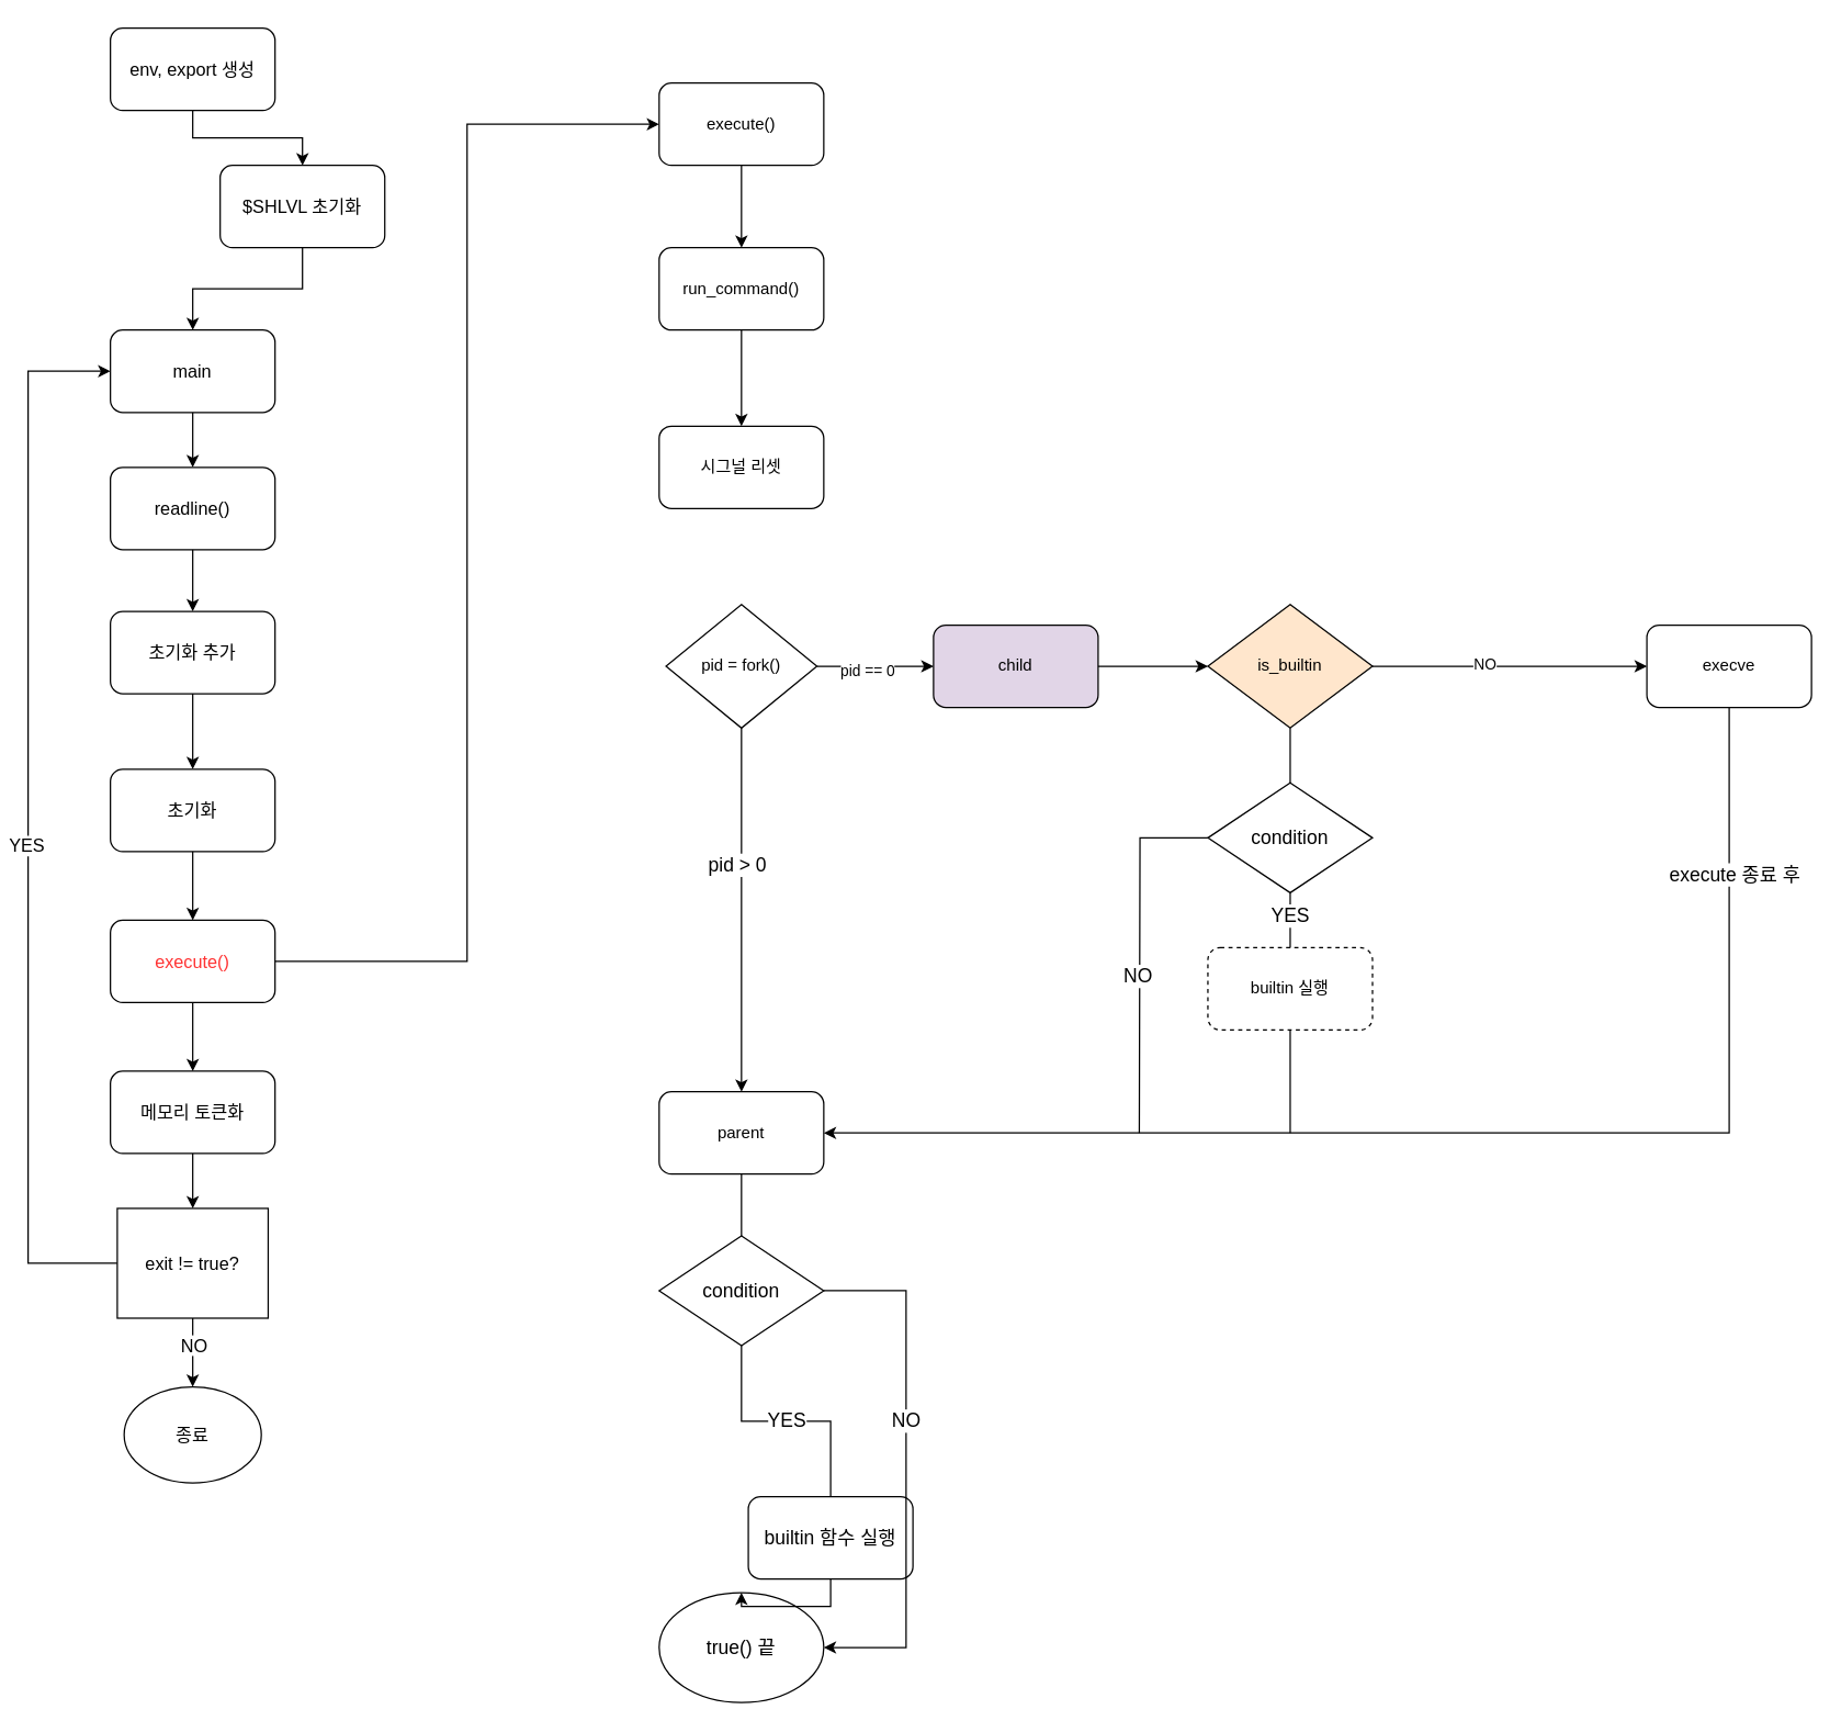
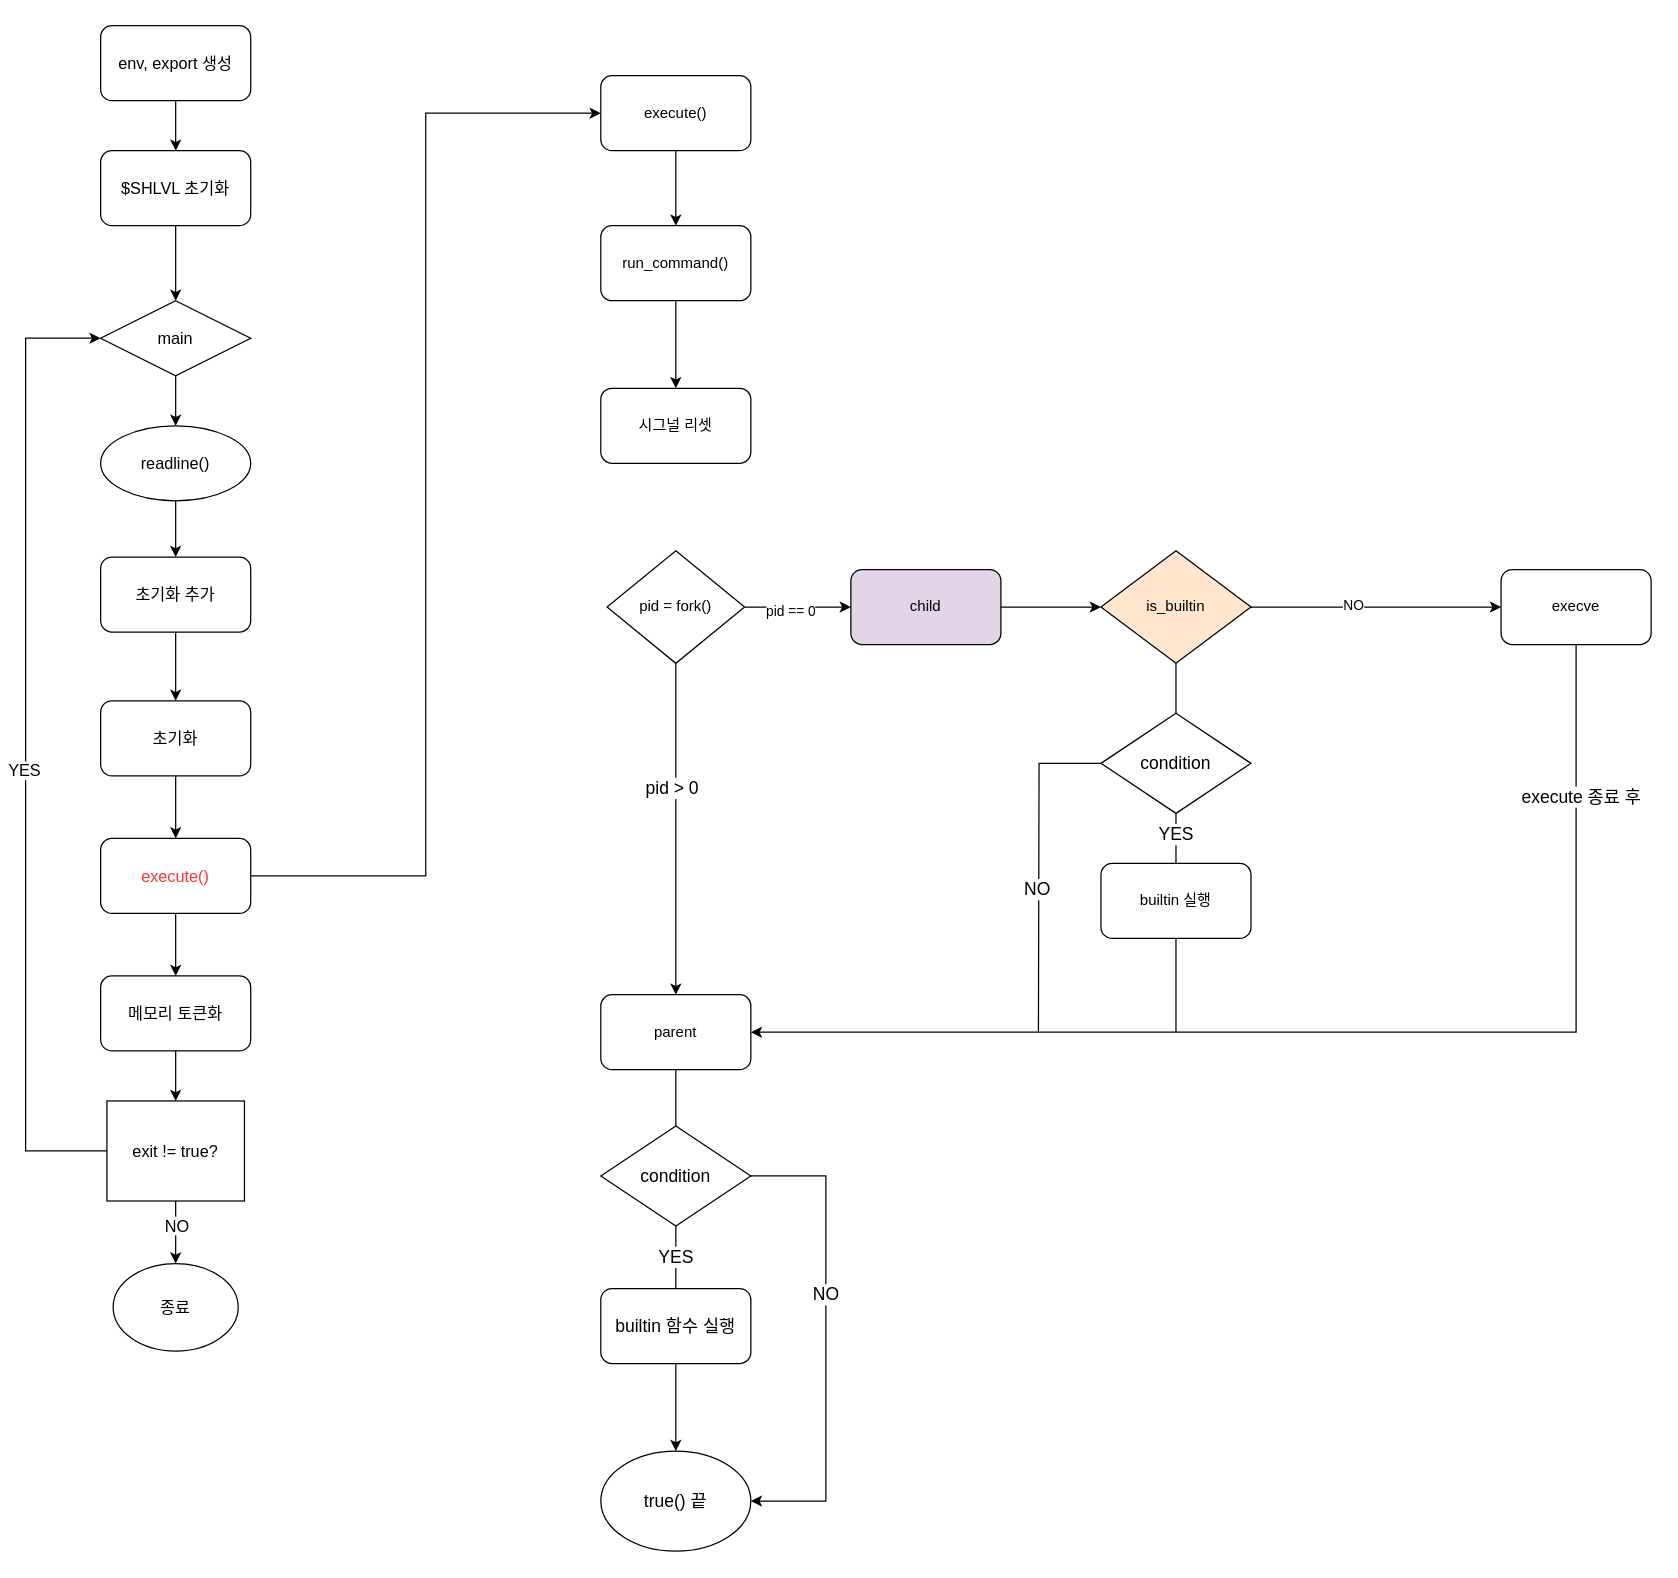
  <mxCell id="0" />
  <mxCell id="1" parent="0" />
  <mxCell id="2" value="" style="edgeStyle=orthogonalEdgeStyle;rounded=0;orthogonalLoop=1;jettySize=auto;html=1;fontSize=13;" parent="1" source="3" target="9" edge="1"><mxGeometry relative="1" as="geometry" /></mxCell>
- <mxCell id="3" value="main" style="rounded=1;whiteSpace=wrap;html=1;fontSize=13;" parent="1" vertex="1"><mxGeometry x="80" y="240" width="120" height="60" as="geometry" /></mxCell>
+ <mxCell id="3" value="main" style="rhombus;whiteSpace=wrap;html=1;fontSize=13;" parent="1" vertex="1"><mxGeometry x="80" y="240" width="120" height="60" as="geometry" /></mxCell>
  <mxCell id="4" value="" style="edgeStyle=orthogonalEdgeStyle;rounded=0;orthogonalLoop=1;jettySize=auto;html=1;fontSize=13;" parent="1" source="5" target="7" edge="1"><mxGeometry relative="1" as="geometry" /></mxCell>
  <mxCell id="5" value="env, export 생성" style="rounded=1;whiteSpace=wrap;html=1;fontSize=13;" parent="1" vertex="1"><mxGeometry x="80" y="20" width="120" height="60" as="geometry" /></mxCell>
  <mxCell id="6" value="" style="edgeStyle=orthogonalEdgeStyle;rounded=0;orthogonalLoop=1;jettySize=auto;html=1;fontSize=13;" parent="1" source="7" target="3" edge="1"><mxGeometry relative="1" as="geometry" /></mxCell>
- <mxCell id="7" value="$SHLVL 초기화" style="rounded=1;whiteSpace=wrap;html=1;fontSize=13;" parent="1" vertex="1"><mxGeometry x="160" y="120" width="120" height="60" as="geometry" /></mxCell>
+ <mxCell id="7" value="$SHLVL 초기화" style="rounded=1;whiteSpace=wrap;html=1;fontSize=13;" parent="1" vertex="1"><mxGeometry x="80" y="120" width="120" height="60" as="geometry" /></mxCell>
  <mxCell id="8" value="" style="edgeStyle=orthogonalEdgeStyle;rounded=0;orthogonalLoop=1;jettySize=auto;html=1;fontSize=13;" parent="1" source="9" target="11" edge="1"><mxGeometry relative="1" as="geometry" /></mxCell>
- <mxCell id="9" value="readline()" style="rounded=1;whiteSpace=wrap;html=1;fontSize=13;" parent="1" vertex="1"><mxGeometry x="80" y="340" width="120" height="60" as="geometry" /></mxCell>
+ <mxCell id="9" value="readline()" style="ellipse;whiteSpace=wrap;html=1;fontSize=13;" parent="1" vertex="1"><mxGeometry x="80" y="340" width="120" height="60" as="geometry" /></mxCell>
  <mxCell id="10" value="" style="edgeStyle=orthogonalEdgeStyle;rounded=0;orthogonalLoop=1;jettySize=auto;html=1;fontSize=13;fontColor=#FF3333;" parent="1" source="11" target="13" edge="1"><mxGeometry relative="1" as="geometry" /></mxCell>
  <mxCell id="11" value="초기화 추가" style="rounded=1;whiteSpace=wrap;html=1;fontSize=13;" parent="1" vertex="1"><mxGeometry x="80" y="445" width="120" height="60" as="geometry" /></mxCell>
  <mxCell id="12" value="" style="edgeStyle=orthogonalEdgeStyle;rounded=0;orthogonalLoop=1;jettySize=auto;html=1;fontSize=13;fontColor=#000000;" parent="1" source="13" target="16" edge="1"><mxGeometry relative="1" as="geometry" /></mxCell>
  <mxCell id="13" value="초기화" style="rounded=1;whiteSpace=wrap;html=1;fontSize=13;" parent="1" vertex="1"><mxGeometry x="80" y="560" width="120" height="60" as="geometry" /></mxCell>
  <mxCell id="14" value="" style="edgeStyle=orthogonalEdgeStyle;rounded=0;orthogonalLoop=1;jettySize=auto;html=1;fontSize=13;fontColor=#000000;" parent="1" source="16" target="18" edge="1"><mxGeometry relative="1" as="geometry" /></mxCell>
  <mxCell id="15" style="edgeStyle=orthogonalEdgeStyle;rounded=0;orthogonalLoop=1;jettySize=auto;html=1;exitX=1;exitY=0.5;exitDx=0;exitDy=0;entryX=0;entryY=0.5;entryDx=0;entryDy=0;fontSize=14;endArrow=classic;endFill=1;strokeColor=default;" edge="1" parent="1" source="16" target="26"><mxGeometry relative="1" as="geometry" /></mxCell>
  <mxCell id="16" value="execute()" style="rounded=1;whiteSpace=wrap;html=1;fontSize=13;fontColor=#FF3333;" parent="1" vertex="1"><mxGeometry x="80" y="670" width="120" height="60" as="geometry" /></mxCell>
  <mxCell id="17" value="" style="edgeStyle=orthogonalEdgeStyle;rounded=0;orthogonalLoop=1;jettySize=auto;html=1;fontSize=13;fontColor=#000000;" parent="1" source="18" target="23" edge="1"><mxGeometry relative="1" as="geometry" /></mxCell>
  <mxCell id="18" value="메모리 토큰화" style="rounded=1;whiteSpace=wrap;html=1;fontSize=13;fontColor=#000000;" parent="1" vertex="1"><mxGeometry x="80" y="780" width="120" height="60" as="geometry" /></mxCell>
  <mxCell id="19" style="edgeStyle=orthogonalEdgeStyle;rounded=0;orthogonalLoop=1;jettySize=auto;html=1;exitX=0;exitY=0.5;exitDx=0;exitDy=0;entryX=0;entryY=0.5;entryDx=0;entryDy=0;fontSize=13;fontColor=#000000;" parent="1" source="23" target="3" edge="1"><mxGeometry relative="1" as="geometry"><Array as="points"><mxPoint x="20" y="920" /><mxPoint x="20" y="270" /></Array></mxGeometry></mxCell>
  <mxCell id="20" value="YES" style="edgeLabel;html=1;align=center;verticalAlign=middle;resizable=0;points=[];fontSize=13;fontColor=#000000;" parent="19" vertex="1" connectable="0"><mxGeometry x="-0.044" y="2" relative="1" as="geometry"><mxPoint as="offset" /></mxGeometry></mxCell>
  <mxCell id="21" value="" style="edgeStyle=orthogonalEdgeStyle;rounded=0;orthogonalLoop=1;jettySize=auto;html=1;fontSize=13;fontColor=#000000;" parent="1" source="23" target="24" edge="1"><mxGeometry relative="1" as="geometry" /></mxCell>
  <mxCell id="22" value="NO" style="edgeLabel;html=1;align=center;verticalAlign=middle;resizable=0;points=[];fontSize=13;fontColor=#000000;" parent="21" vertex="1" connectable="0"><mxGeometry x="-0.257" relative="1" as="geometry"><mxPoint as="offset" /></mxGeometry></mxCell>
  <mxCell id="23" value="exit != true?" style="whiteSpace=wrap;html=1;fontSize=13;fontColor=#000000;rounded=0;" parent="1" vertex="1"><mxGeometry x="85" y="880" width="110" height="80" as="geometry" /></mxCell>
  <mxCell id="24" value="종료" style="ellipse;whiteSpace=wrap;html=1;fontSize=13;fontColor=#000000;" parent="1" vertex="1"><mxGeometry x="90" y="1010" width="100" height="70" as="geometry" /></mxCell>
  <mxCell id="25" value="" style="group" vertex="1" connectable="0" parent="1"><mxGeometry x="480" y="60" width="840" height="1180" as="geometry" /></mxCell>
  <mxCell id="26" value="execute()" style="rounded=1;whiteSpace=wrap;html=1;" vertex="1" parent="25"><mxGeometry width="120" height="60" as="geometry" /></mxCell>
  <mxCell id="27" value="run_command()" style="rounded=1;whiteSpace=wrap;html=1;" vertex="1" parent="25"><mxGeometry y="120" width="120" height="60" as="geometry" /></mxCell>
  <mxCell id="28" value="" style="edgeStyle=orthogonalEdgeStyle;rounded=0;orthogonalLoop=1;jettySize=auto;html=1;" edge="1" parent="25" source="26" target="27"><mxGeometry relative="1" as="geometry" /></mxCell>
  <mxCell id="29" value="시그널 리셋" style="rounded=1;whiteSpace=wrap;html=1;" vertex="1" parent="25"><mxGeometry y="250" width="120" height="60" as="geometry" /></mxCell>
  <mxCell id="30" value="" style="edgeStyle=orthogonalEdgeStyle;rounded=0;orthogonalLoop=1;jettySize=auto;html=1;" edge="1" parent="25" source="27" target="29"><mxGeometry relative="1" as="geometry" /></mxCell>
  <mxCell id="31" value="child" style="rounded=1;whiteSpace=wrap;html=1;fillColor=#e1d5e7;" vertex="1" parent="25"><mxGeometry x="200" y="395" width="120" height="60" as="geometry" /></mxCell>
  <mxCell id="32" value="" style="edgeStyle=orthogonalEdgeStyle;rounded=0;orthogonalLoop=1;jettySize=auto;html=1;" edge="1" parent="25" source="34" target="31"><mxGeometry relative="1" as="geometry" /></mxCell>
  <mxCell id="33" value="pid == 0" style="edgeLabel;html=1;align=center;verticalAlign=middle;resizable=0;points=[];" vertex="1" connectable="0" parent="32"><mxGeometry x="-0.153" y="-3" relative="1" as="geometry"><mxPoint as="offset" /></mxGeometry></mxCell>
  <mxCell id="34" value="pid = fork()" style="rhombus;whiteSpace=wrap;html=1;" vertex="1" parent="25"><mxGeometry x="5" y="380" width="110" height="90" as="geometry" /></mxCell>
  <mxCell id="35" value="parent" style="rounded=1;whiteSpace=wrap;html=1;" vertex="1" parent="25"><mxGeometry y="735" width="120" height="60" as="geometry" /></mxCell>
  <mxCell id="36" value="" style="edgeStyle=orthogonalEdgeStyle;rounded=0;orthogonalLoop=1;jettySize=auto;html=1;" edge="1" parent="25" source="34" target="35"><mxGeometry relative="1" as="geometry" /></mxCell>
  <mxCell id="37" value="&lt;font style=&quot;font-size: 14px&quot;&gt;pid &amp;gt; 0&lt;/font&gt;" style="edgeLabel;html=1;align=center;verticalAlign=middle;resizable=0;points=[];" vertex="1" connectable="0" parent="36"><mxGeometry x="-0.25" y="-4" relative="1" as="geometry"><mxPoint as="offset" /></mxGeometry></mxCell>
  <mxCell id="38" value="is_builtin" style="rhombus;whiteSpace=wrap;html=1;fillColor=#ffe6cc;" vertex="1" parent="25"><mxGeometry x="400" y="380" width="120" height="90" as="geometry" /></mxCell>
  <mxCell id="39" value="" style="edgeStyle=orthogonalEdgeStyle;rounded=0;orthogonalLoop=1;jettySize=auto;html=1;" edge="1" parent="25" source="31" target="38"><mxGeometry relative="1" as="geometry" /></mxCell>
  <mxCell id="40" style="edgeStyle=orthogonalEdgeStyle;rounded=0;orthogonalLoop=1;jettySize=auto;html=1;exitX=0.5;exitY=1;exitDx=0;exitDy=0;entryX=1;entryY=0.5;entryDx=0;entryDy=0;fontSize=14;" edge="1" parent="25" source="42" target="35"><mxGeometry relative="1" as="geometry" /></mxCell>
  <mxCell id="41" value="execute 종료 후" style="edgeLabel;html=1;align=center;verticalAlign=middle;resizable=0;points=[];fontSize=14;" vertex="1" connectable="0" parent="40"><mxGeometry x="-0.751" y="3" relative="1" as="geometry"><mxPoint as="offset" /></mxGeometry></mxCell>
  <mxCell id="42" value="execve" style="rounded=1;whiteSpace=wrap;html=1;" vertex="1" parent="25"><mxGeometry x="720" y="395" width="120" height="60" as="geometry" /></mxCell>
  <mxCell id="43" value="" style="edgeStyle=orthogonalEdgeStyle;rounded=0;orthogonalLoop=1;jettySize=auto;html=1;" edge="1" parent="25" source="38" target="42"><mxGeometry relative="1" as="geometry" /></mxCell>
  <mxCell id="44" value="NO" style="edgeLabel;html=1;align=center;verticalAlign=middle;resizable=0;points=[];" vertex="1" connectable="0" parent="43"><mxGeometry x="-0.2" y="3" relative="1" as="geometry"><mxPoint x="1" y="1" as="offset" /></mxGeometry></mxCell>
  <mxCell id="45" style="edgeStyle=orthogonalEdgeStyle;rounded=0;orthogonalLoop=1;jettySize=auto;html=1;fontSize=14;strokeColor=default;endArrow=none;endFill=0;" edge="1" parent="25" source="46"><mxGeometry relative="1" as="geometry"><mxPoint x="460" y="765" as="targetPoint" /></mxGeometry></mxCell>
- <mxCell id="46" value="builtin 실행" style="rounded=1;whiteSpace=wrap;html=1;dashed=1;" vertex="1" parent="25"><mxGeometry x="400" y="630" width="120" height="60" as="geometry" /></mxCell>
- <mxCell id="47" value="builtin 함수 실행" style="rounded=1;whiteSpace=wrap;html=1;fontSize=14;" vertex="1" parent="25"><mxGeometry x="65" y="1030" width="120" height="60" as="geometry" /></mxCell>
+ <mxCell id="46" value="builtin 실행" style="rounded=1;whiteSpace=wrap;html=1;" vertex="1" parent="25"><mxGeometry x="400" y="630" width="120" height="60" as="geometry" /></mxCell>
+ <mxCell id="47" value="builtin 함수 실행" style="rounded=1;whiteSpace=wrap;html=1;fontSize=14;" vertex="1" parent="25"><mxGeometry y="970" width="120" height="60" as="geometry" /></mxCell>
  <mxCell id="48" value="" style="edgeStyle=orthogonalEdgeStyle;rounded=0;orthogonalLoop=1;jettySize=auto;html=1;fontSize=14;endArrow=none;endFill=0;strokeColor=default;" edge="1" parent="25" source="52" target="46"><mxGeometry relative="1" as="geometry" /></mxCell>
  <mxCell id="49" value="YES" style="edgeLabel;html=1;align=center;verticalAlign=middle;resizable=0;points=[];fontSize=14;" vertex="1" connectable="0" parent="48"><mxGeometry x="-0.2" y="-1" relative="1" as="geometry"><mxPoint as="offset" /></mxGeometry></mxCell>
  <mxCell id="50" style="edgeStyle=orthogonalEdgeStyle;rounded=0;orthogonalLoop=1;jettySize=auto;html=1;exitX=0;exitY=0.5;exitDx=0;exitDy=0;fontSize=14;endArrow=none;endFill=0;strokeColor=default;" edge="1" parent="25" source="52"><mxGeometry relative="1" as="geometry"><mxPoint x="350" y="765" as="targetPoint" /></mxGeometry></mxCell>
  <mxCell id="51" value="NO" style="edgeLabel;html=1;align=center;verticalAlign=middle;resizable=0;points=[];fontSize=14;" vertex="1" connectable="0" parent="50"><mxGeometry x="0.132" y="-2" relative="1" as="geometry"><mxPoint as="offset" /></mxGeometry></mxCell>
  <mxCell id="52" value="condition" style="rhombus;whiteSpace=wrap;html=1;fontSize=14;" vertex="1" parent="25"><mxGeometry x="400" y="510" width="120" height="80" as="geometry" /></mxCell>
  <mxCell id="53" value="" style="edgeStyle=orthogonalEdgeStyle;rounded=0;orthogonalLoop=1;jettySize=auto;html=1;fontSize=14;endArrow=none;endFill=0;strokeColor=default;" edge="1" parent="25" source="38" target="52"><mxGeometry relative="1" as="geometry" /></mxCell>
  <mxCell id="54" value="YES" style="edgeStyle=orthogonalEdgeStyle;rounded=0;orthogonalLoop=1;jettySize=auto;html=1;fontSize=14;endArrow=none;endFill=0;strokeColor=default;" edge="1" parent="25" source="55" target="47"><mxGeometry relative="1" as="geometry" /></mxCell>
  <mxCell id="55" value="condition" style="rhombus;whiteSpace=wrap;html=1;fontSize=14;" vertex="1" parent="25"><mxGeometry y="840" width="120" height="80" as="geometry" /></mxCell>
  <mxCell id="56" value="" style="edgeStyle=orthogonalEdgeStyle;rounded=0;orthogonalLoop=1;jettySize=auto;html=1;fontSize=14;endArrow=none;endFill=0;strokeColor=default;" edge="1" parent="25" source="35" target="55"><mxGeometry relative="1" as="geometry" /></mxCell>
  <mxCell id="57" value="true() 끝" style="ellipse;whiteSpace=wrap;html=1;fontSize=14;" vertex="1" parent="25"><mxGeometry y="1100" width="120" height="80" as="geometry" /></mxCell>
  <mxCell id="58" value="" style="edgeStyle=orthogonalEdgeStyle;rounded=0;orthogonalLoop=1;jettySize=auto;html=1;fontSize=14;endArrow=classic;endFill=1;strokeColor=default;" edge="1" parent="25" source="47" target="57"><mxGeometry relative="1" as="geometry" /></mxCell>
  <mxCell id="59" style="edgeStyle=orthogonalEdgeStyle;rounded=0;orthogonalLoop=1;jettySize=auto;html=1;exitX=1;exitY=0.5;exitDx=0;exitDy=0;entryX=1;entryY=0.5;entryDx=0;entryDy=0;fontSize=14;endArrow=classic;endFill=1;strokeColor=default;" edge="1" parent="25" source="55" target="57"><mxGeometry relative="1" as="geometry"><Array as="points"><mxPoint x="180" y="880" /><mxPoint x="180" y="1140" /></Array></mxGeometry></mxCell>
  <mxCell id="60" value="NO" style="edgeLabel;html=1;align=center;verticalAlign=middle;resizable=0;points=[];fontSize=14;" vertex="1" connectable="0" parent="59"><mxGeometry x="-0.188" y="-1" relative="1" as="geometry"><mxPoint as="offset" /></mxGeometry></mxCell>
